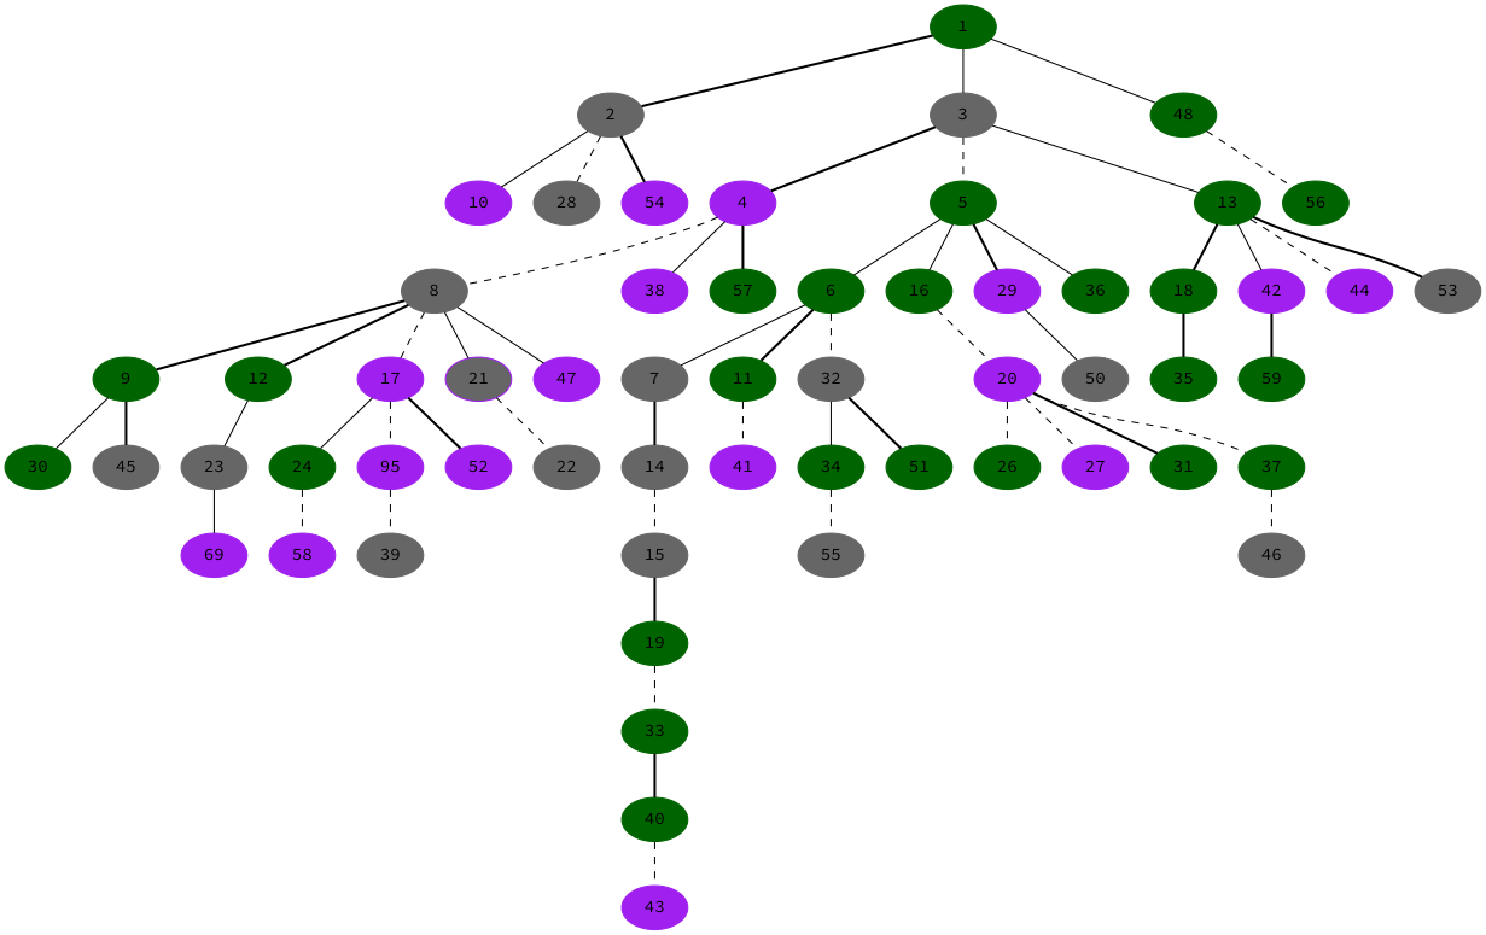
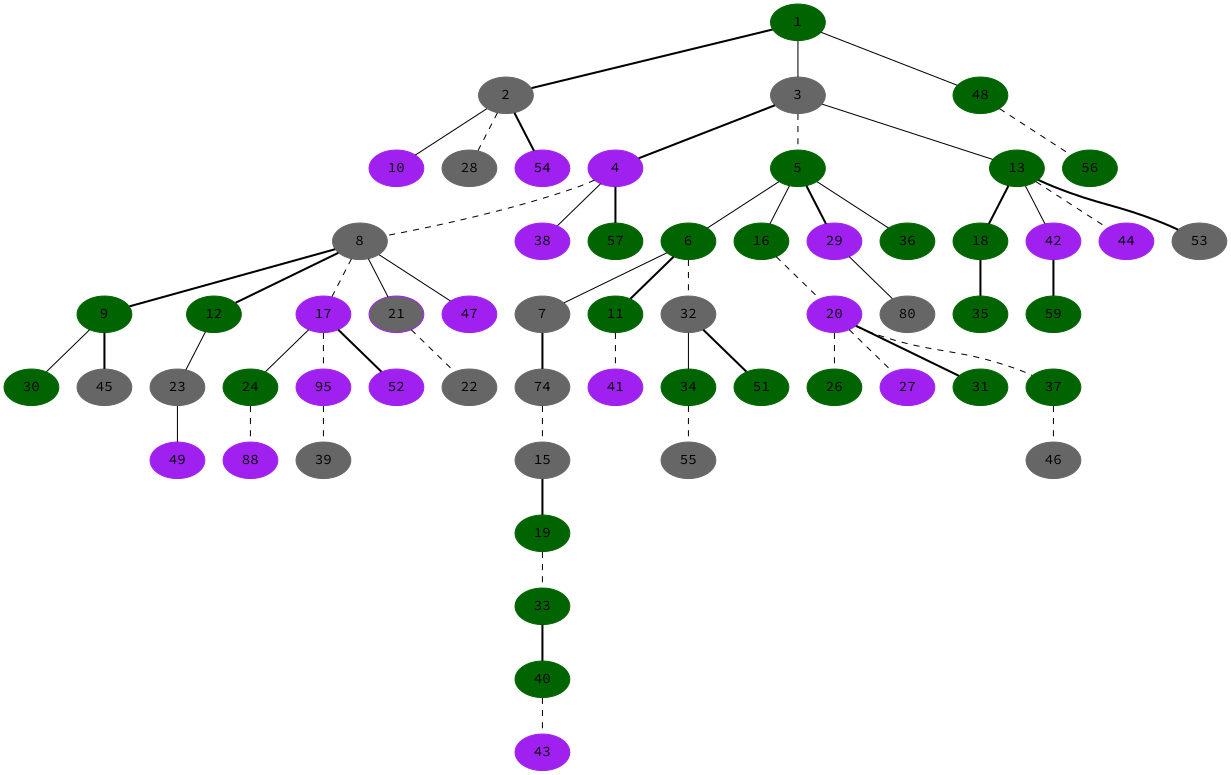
  graph {
    fontname="Source Code Pro"
    node [color=darkgreen fontname="Source Code Pro" style=filled]
    edge [fontname="Source Code Pro" style=dashed]
    2 [color=gray40]
    1
    3 [color=gray40]
    48
    10 [color=purple]
    28 [color=gray40]
    54 [color=purple]
    4 [color=purple]
    5
    13
    56
    8 [color=gray40]
    38 [color=purple]
    57
    6
    16
    29 [color=purple]
    36
    18
    42 [color=purple]
    44 [color=purple]
    53 [color=gray40]
    9
    12
    17 [color=purple]
    21 [color=purple fillcolor=gray40]
    47 [color=purple]
    7 [color=gray40]
    11
    32 [color=gray40]
    20 [color=purple]
-   50 [color=gray40]
-   14 [color=gray40]
+   50 [color=gray40 label=80]
+   14 [color=gray40 label=74]
    41 [color=purple]
    34
    51
    15 [color=gray40]
    30
    45 [color=gray40]
    23 [color=gray40]
    24
    n42 [color=purple label=95]
    52 [color=purple]
    22 [color=gray40]
-   49 [color=purple label=69]
+   49 [color=purple]
    35
    59
    19
    33
    26
    27 [color=purple]
    31
    37
-   58 [color=purple]
+   58 [color=purple label=88]
    39 [color=gray40]
    40
    46 [color=gray40]
    55 [color=gray40]
    43 [color=purple]
    2 -- 10 [style=solid]
    2 -- 28
    2 -- 54 [style=bold]
    1 -- 2 [style=bold]
    1 -- 3 [style=solid]
    1 -- 48 [style=solid]
    3 -- 4 [style=bold]
    3 -- 5
    3 -- 13 [style=solid]
    48 -- 56
    4 -- 8
    4 -- 38 [style=solid]
    4 -- 57 [style=bold]
    5 -- 6 [style=solid]
    5 -- 16 [style=solid]
    5 -- 29 [style=bold]
    5 -- 36 [style=solid]
    13 -- 18 [style=bold]
    13 -- 42 [style=solid]
    13 -- 44
    13 -- 53 [style=bold]
    8 -- 9 [style=bold]
    8 -- 12 [style=bold]
    8 -- 17
    8 -- 21 [style=solid]
    8 -- 47 [style=solid]
    6 -- 7 [style=solid]
    6 -- 11 [style=bold]
    6 -- 32
    16 -- 20
    29 -- 50 [style=solid]
    18 -- 35 [style=bold]
    42 -- 59 [style=bold]
    9 -- 30 [style=solid]
    9 -- 45 [style=bold]
    12 -- 23 [style=solid]
    17 -- 24 [style=solid]
    17 -- n42
    17 -- 52 [style=bold]
    21 -- 22
    7 -- 14 [style=bold]
    11 -- 41
    32 -- 34 [style=solid]
    32 -- 51 [style=bold]
    20 -- 26
    20 -- 27
    20 -- 31 [style=bold]
    20 -- 37
    14 -- 15
    34 -- 55
    15 -- 19 [style=bold]
    23 -- 49 [style=solid]
    24 -- 58
    n42 -- 39
    19 -- 33
    33 -- 40 [style=bold]
    37 -- 46
    40 -- 43
  }
